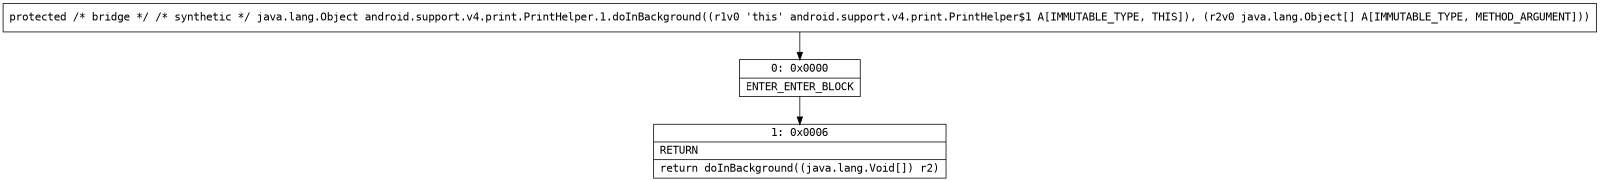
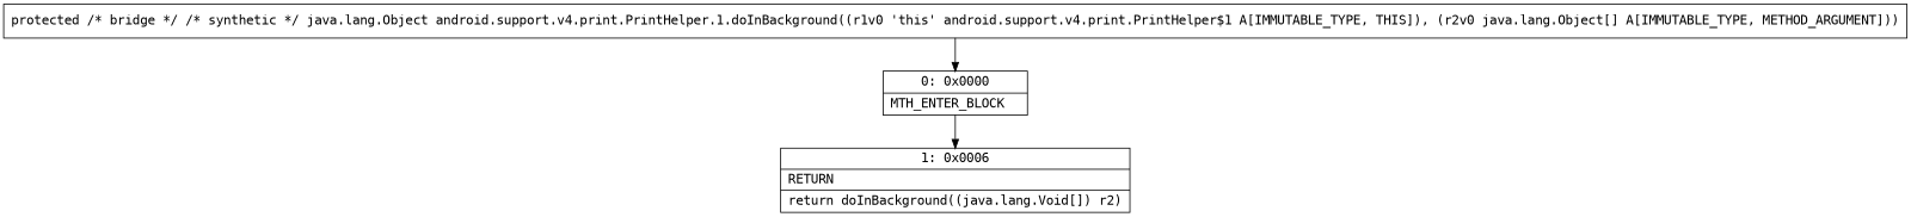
  digraph {
    fontname="DejaVu Sans Mono"
    node [shape=record fontname="DejaVu Sans Mono"]
    edge [fontname="DejaVu Sans Mono"]
-   n1 [label="{0\:\ 0x0000|ENTER_ENTER_BLOCK\l}"]
+   n1 [label="{0\:\ 0x0000|MTH_ENTER_BLOCK\l}"]
    n2 [label="{1\:\ 0x0006|RETURN\l|return doInBackground((java.lang.Void[]) r2)\l}"]
    n3 [label="{protected \/* bridge *\/ \/* synthetic *\/ java.lang.Object android.support.v4.print.PrintHelper.1.doInBackground((r1v0 'this' android.support.v4.print.PrintHelper$1 A[IMMUTABLE_TYPE, THIS]), (r2v0 java.lang.Object[] A[IMMUTABLE_TYPE, METHOD_ARGUMENT])) }"]
    n1 -> n2
    n3 -> n1
  }
